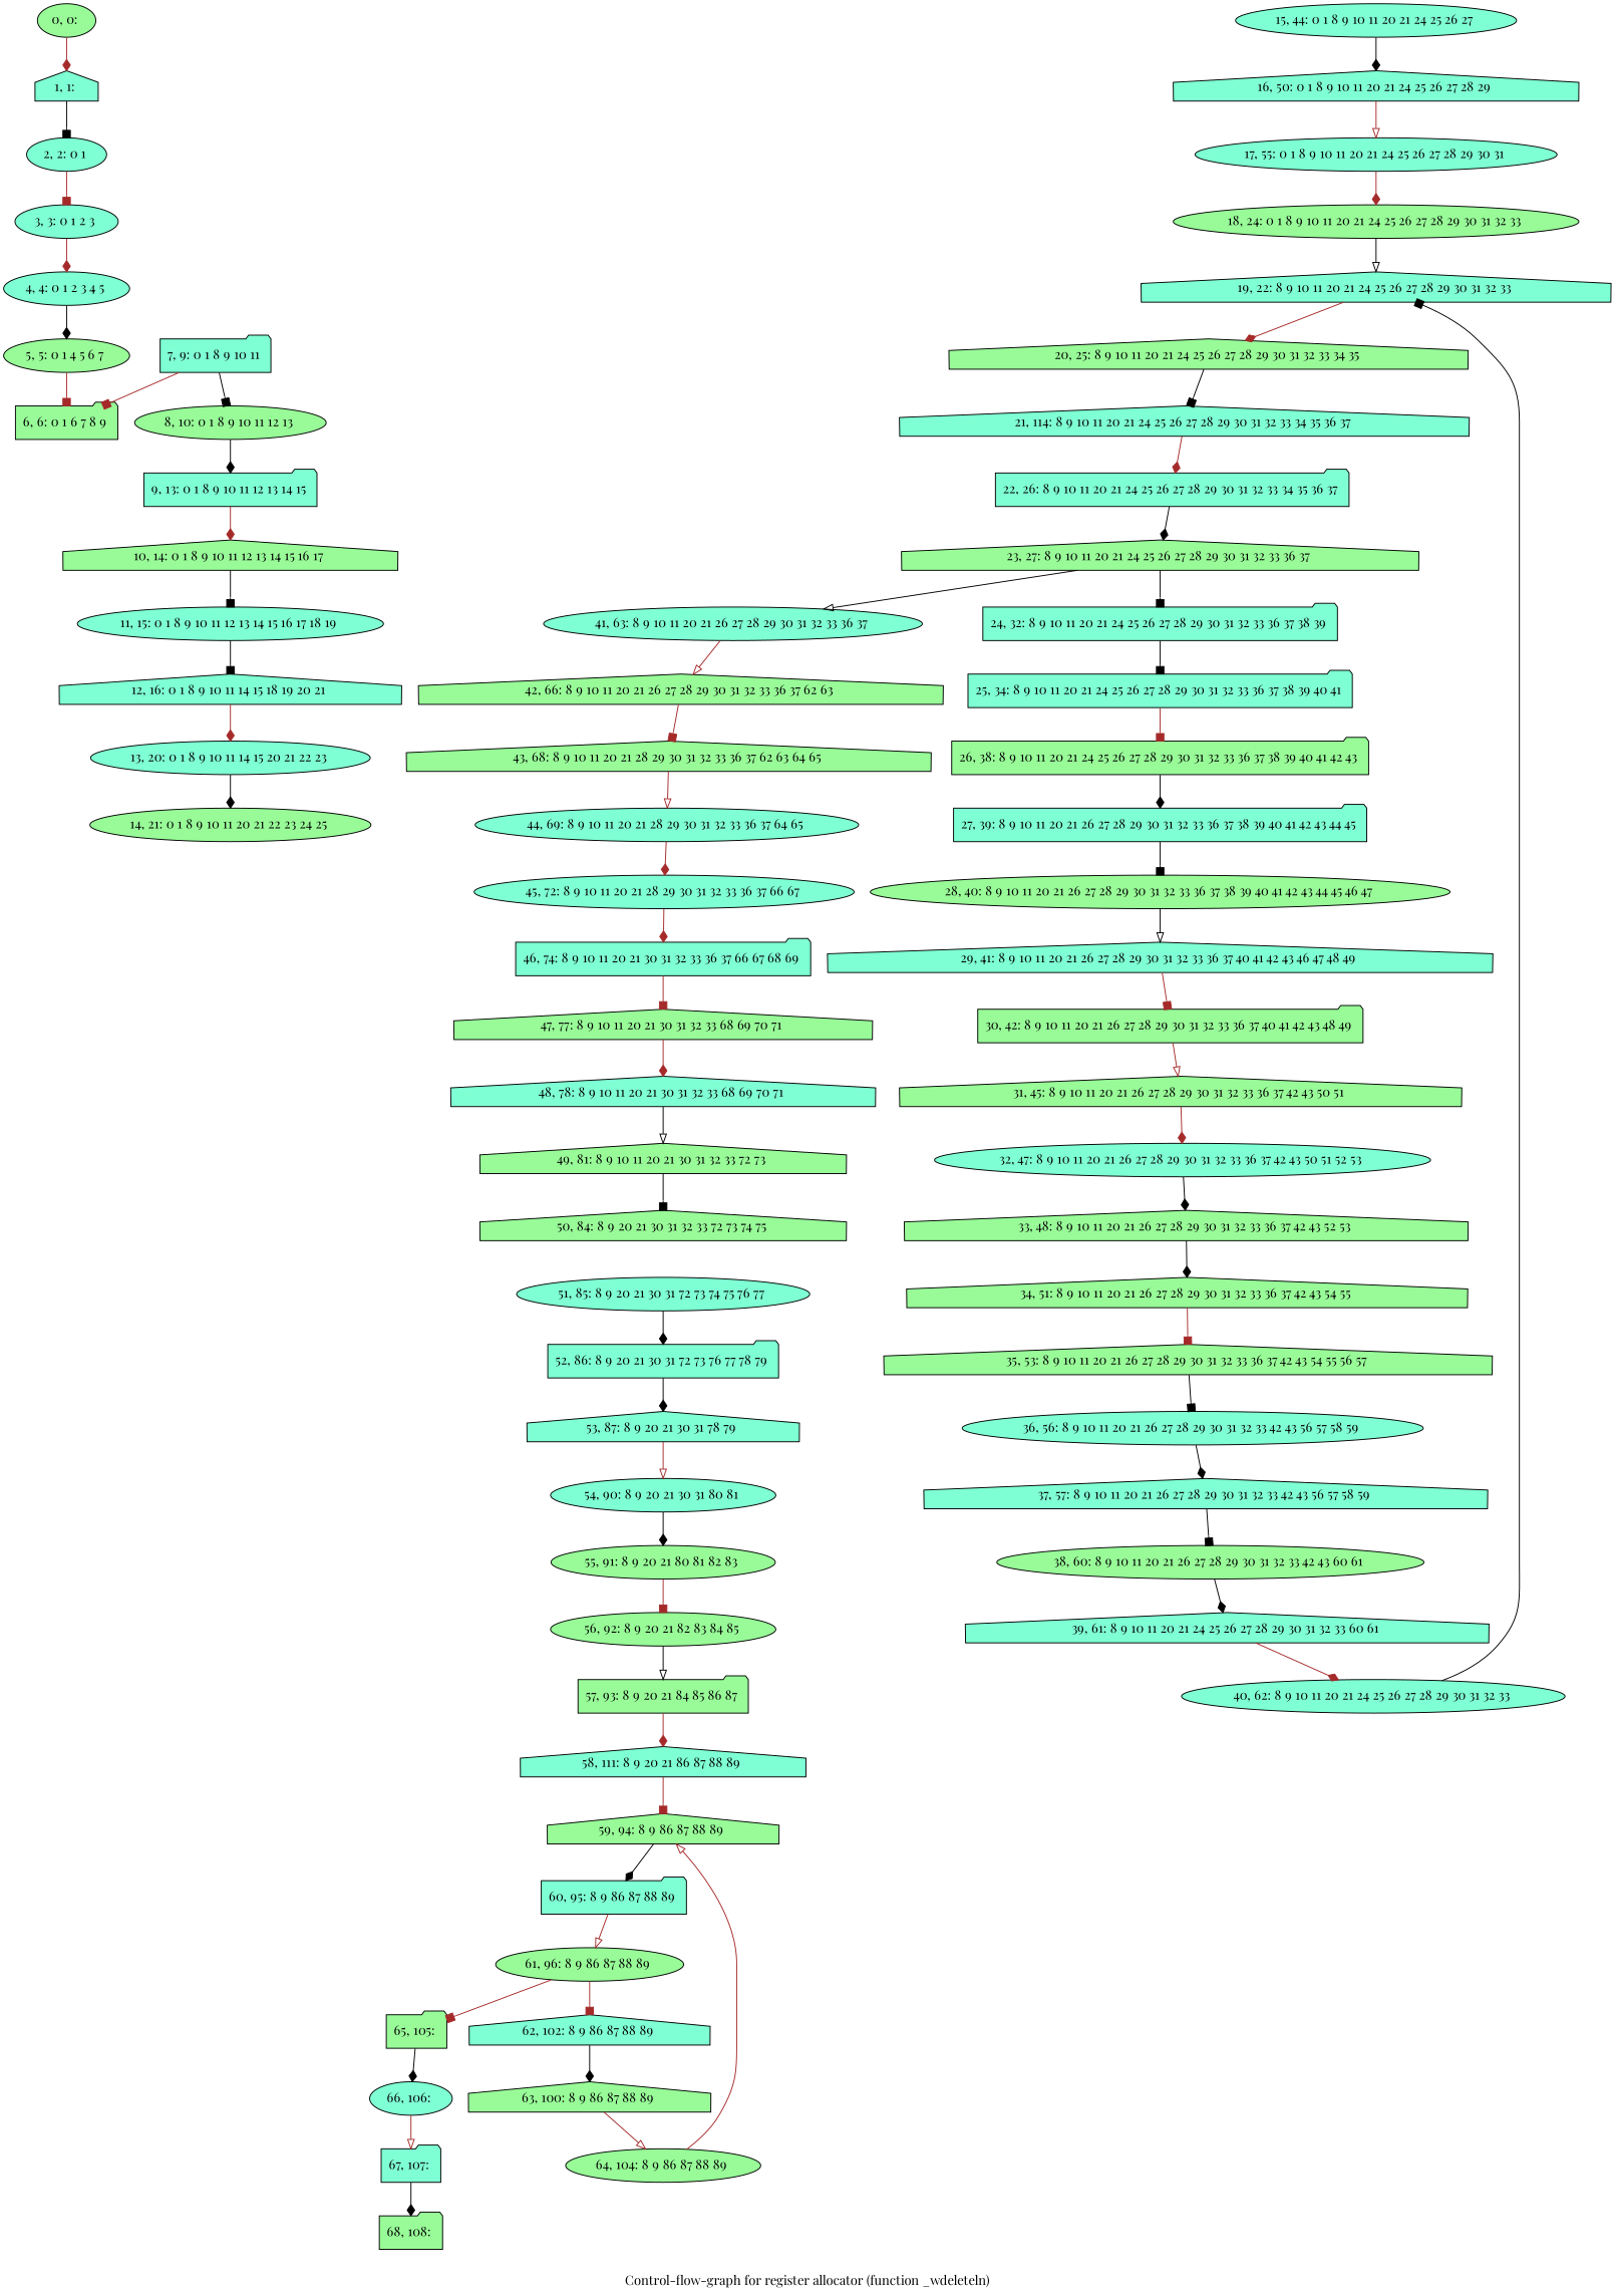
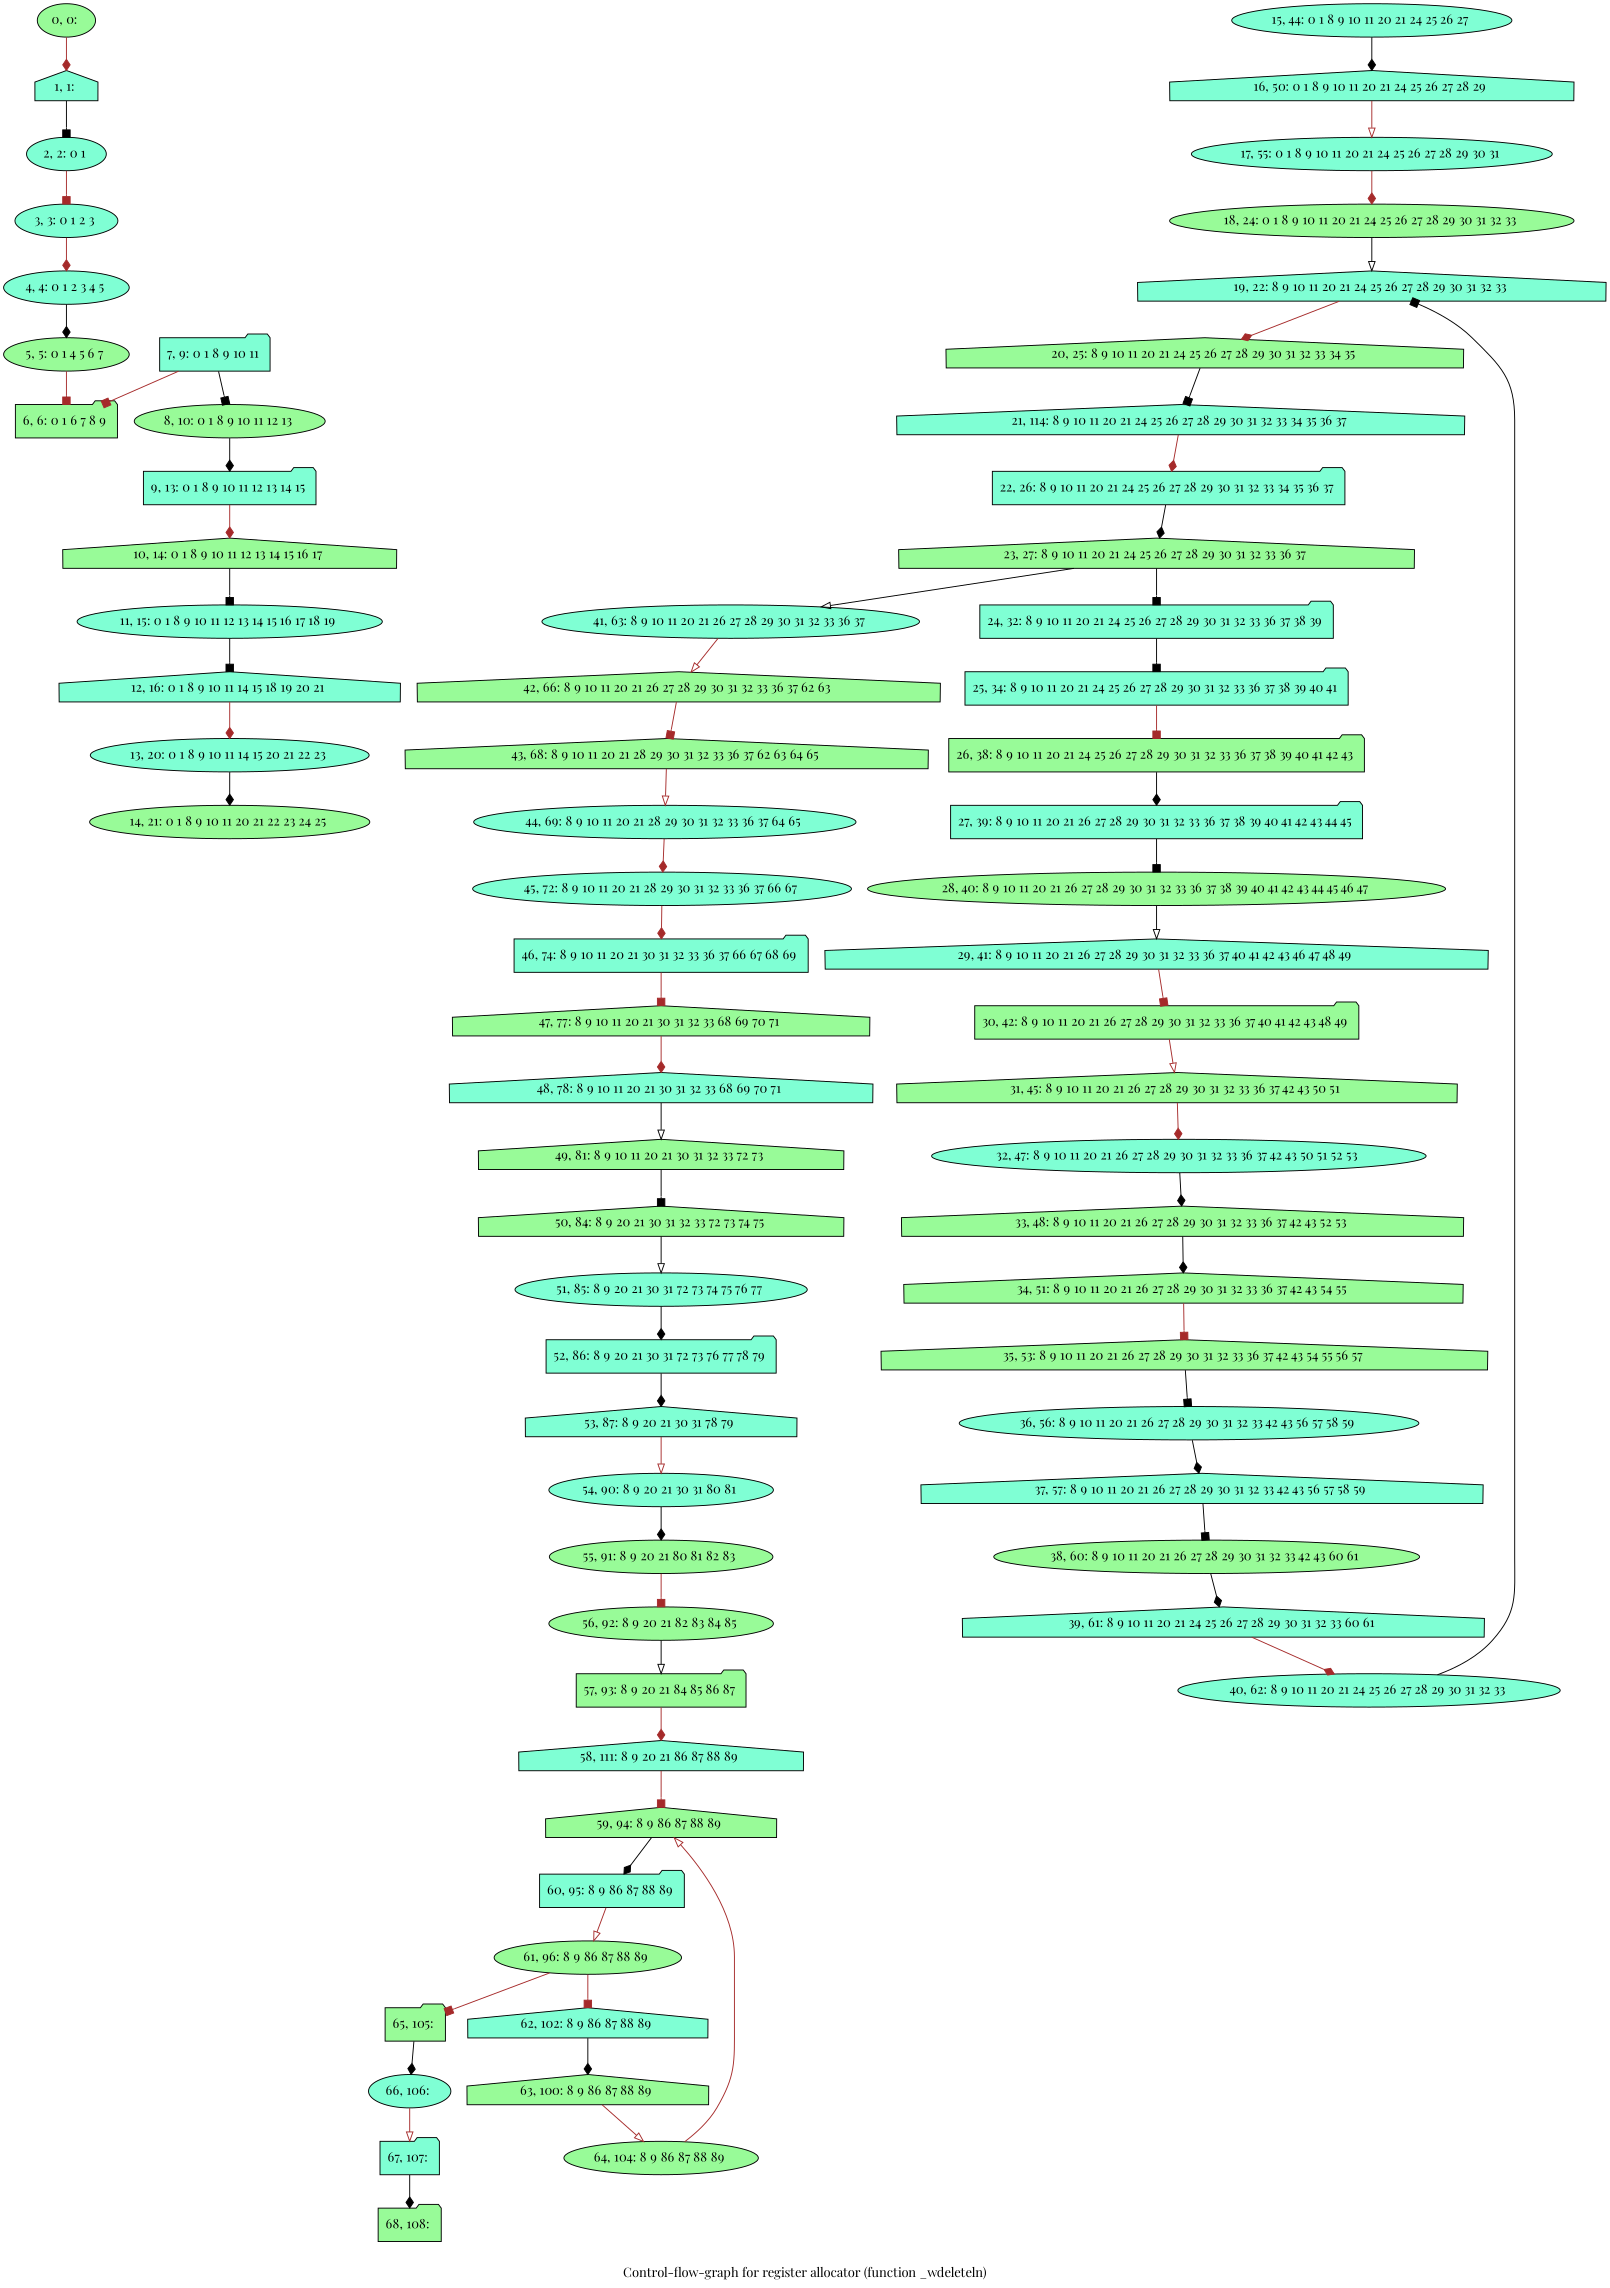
  digraph {
    fontname="Playfair Display"
    label="Control-flow-graph for register allocator (function _wdeleteln)"
    node [fillcolor=aquamarine fontname="Playfair Display" shape=ellipse style=filled]
    edge [arrowhead=diamond color=black fontname="Playfair Display"]
    n1 [fillcolor=palegreen label="0, 0: "]
    n2 [label="1, 1: " shape=house]
    n3 [label="2, 2: 0 1 "]
    n4 [label="3, 3: 0 1 2 3 "]
    n5 [label="4, 4: 0 1 2 3 4 5 "]
    n6 [fillcolor=palegreen label="5, 5: 0 1 4 5 6 7 "]
    n7 [fillcolor=palegreen label="6, 6: 0 1 6 7 8 9 " shape=folder]
    n8 [label="7, 9: 0 1 8 9 10 11 " shape=folder]
    n9 [fillcolor=palegreen label="8, 10: 0 1 8 9 10 11 12 13 "]
    n10 [label="9, 13: 0 1 8 9 10 11 12 13 14 15 " shape=folder]
    n11 [fillcolor=palegreen label="10, 14: 0 1 8 9 10 11 12 13 14 15 16 17 " shape=house]
    n12 [label="11, 15: 0 1 8 9 10 11 12 13 14 15 16 17 18 19 "]
    n13 [label="12, 16: 0 1 8 9 10 11 14 15 18 19 20 21 " shape=house]
    n14 [label="13, 20: 0 1 8 9 10 11 14 15 20 21 22 23 "]
    n15 [fillcolor=palegreen label="14, 21: 0 1 8 9 10 11 20 21 22 23 24 25 "]
    n16 [label="15, 44: 0 1 8 9 10 11 20 21 24 25 26 27 "]
    n17 [label="16, 50: 0 1 8 9 10 11 20 21 24 25 26 27 28 29 " shape=house]
    n18 [label="17, 55: 0 1 8 9 10 11 20 21 24 25 26 27 28 29 30 31 "]
    n19 [fillcolor=palegreen label="18, 24: 0 1 8 9 10 11 20 21 24 25 26 27 28 29 30 31 32 33 "]
    n20 [label="19, 22: 8 9 10 11 20 21 24 25 26 27 28 29 30 31 32 33 " shape=house]
    n21 [fillcolor=palegreen label="20, 25: 8 9 10 11 20 21 24 25 26 27 28 29 30 31 32 33 34 35 " shape=house]
    n22 [label="21, 114: 8 9 10 11 20 21 24 25 26 27 28 29 30 31 32 33 34 35 36 37 " shape=house]
    n23 [label="22, 26: 8 9 10 11 20 21 24 25 26 27 28 29 30 31 32 33 34 35 36 37 " shape=folder]
    n24 [fillcolor=palegreen label="23, 27: 8 9 10 11 20 21 24 25 26 27 28 29 30 31 32 33 36 37 " shape=house]
    n25 [label="24, 32: 8 9 10 11 20 21 24 25 26 27 28 29 30 31 32 33 36 37 38 39 " shape=folder]
    n26 [label="41, 63: 8 9 10 11 20 21 26 27 28 29 30 31 32 33 36 37 "]
    n27 [label="25, 34: 8 9 10 11 20 21 24 25 26 27 28 29 30 31 32 33 36 37 38 39 40 41 " shape=folder]
    n28 [fillcolor=palegreen label="42, 66: 8 9 10 11 20 21 26 27 28 29 30 31 32 33 36 37 62 63 " shape=house]
    n29 [fillcolor=palegreen label="26, 38: 8 9 10 11 20 21 24 25 26 27 28 29 30 31 32 33 36 37 38 39 40 41 42 43 " shape=folder]
    n30 [label="27, 39: 8 9 10 11 20 21 26 27 28 29 30 31 32 33 36 37 38 39 40 41 42 43 44 45 " shape=folder]
    n31 [fillcolor=palegreen label="28, 40: 8 9 10 11 20 21 26 27 28 29 30 31 32 33 36 37 38 39 40 41 42 43 44 45 46 47 "]
    n32 [label="29, 41: 8 9 10 11 20 21 26 27 28 29 30 31 32 33 36 37 40 41 42 43 46 47 48 49 " shape=house]
    n33 [fillcolor=palegreen label="30, 42: 8 9 10 11 20 21 26 27 28 29 30 31 32 33 36 37 40 41 42 43 48 49 " shape=folder]
    n34 [fillcolor=palegreen label="31, 45: 8 9 10 11 20 21 26 27 28 29 30 31 32 33 36 37 42 43 50 51 " shape=house]
    n35 [label="32, 47: 8 9 10 11 20 21 26 27 28 29 30 31 32 33 36 37 42 43 50 51 52 53 "]
    n36 [fillcolor=palegreen label="33, 48: 8 9 10 11 20 21 26 27 28 29 30 31 32 33 36 37 42 43 52 53 " shape=house]
    n37 [fillcolor=palegreen label="34, 51: 8 9 10 11 20 21 26 27 28 29 30 31 32 33 36 37 42 43 54 55 " shape=house]
    n38 [fillcolor=palegreen label="35, 53: 8 9 10 11 20 21 26 27 28 29 30 31 32 33 36 37 42 43 54 55 56 57 " shape=house]
    n39 [label="36, 56: 8 9 10 11 20 21 26 27 28 29 30 31 32 33 42 43 56 57 58 59 "]
    n40 [label="37, 57: 8 9 10 11 20 21 26 27 28 29 30 31 32 33 42 43 56 57 58 59 " shape=house]
    n41 [fillcolor=palegreen label="38, 60: 8 9 10 11 20 21 26 27 28 29 30 31 32 33 42 43 60 61 "]
    n42 [label="39, 61: 8 9 10 11 20 21 24 25 26 27 28 29 30 31 32 33 60 61 " shape=house]
    n43 [label="40, 62: 8 9 10 11 20 21 24 25 26 27 28 29 30 31 32 33 "]
    n44 [fillcolor=palegreen label="43, 68: 8 9 10 11 20 21 28 29 30 31 32 33 36 37 62 63 64 65 " shape=house]
    n45 [label="44, 69: 8 9 10 11 20 21 28 29 30 31 32 33 36 37 64 65 "]
    n46 [label="45, 72: 8 9 10 11 20 21 28 29 30 31 32 33 36 37 66 67 "]
    n47 [label="46, 74: 8 9 10 11 20 21 30 31 32 33 36 37 66 67 68 69 " shape=folder]
    n48 [fillcolor=palegreen label="47, 77: 8 9 10 11 20 21 30 31 32 33 68 69 70 71 " shape=house]
    n49 [label="48, 78: 8 9 10 11 20 21 30 31 32 33 68 69 70 71 " shape=house]
    n50 [fillcolor=palegreen label="49, 81: 8 9 10 11 20 21 30 31 32 33 72 73 " shape=house]
    n51 [fillcolor=palegreen label="50, 84: 8 9 20 21 30 31 32 33 72 73 74 75 " shape=house]
    n52 [label="51, 85: 8 9 20 21 30 31 72 73 74 75 76 77 "]
    n53 [label="52, 86: 8 9 20 21 30 31 72 73 76 77 78 79 " shape=folder]
    n54 [label="53, 87: 8 9 20 21 30 31 78 79 " shape=house]
    n55 [label="54, 90: 8 9 20 21 30 31 80 81 "]
    n56 [fillcolor=palegreen label="55, 91: 8 9 20 21 80 81 82 83 "]
    n57 [fillcolor=palegreen label="56, 92: 8 9 20 21 82 83 84 85 "]
    n58 [fillcolor=palegreen label="57, 93: 8 9 20 21 84 85 86 87 " shape=folder]
    n59 [label="58, 111: 8 9 20 21 86 87 88 89 " shape=house]
    n60 [fillcolor=palegreen label="59, 94: 8 9 86 87 88 89 " shape=house]
    n61 [label="60, 95: 8 9 86 87 88 89 " shape=folder]
    n62 [fillcolor=palegreen label="61, 96: 8 9 86 87 88 89 "]
    n63 [label="62, 102: 8 9 86 87 88 89 " shape=house]
    n64 [fillcolor=palegreen label="65, 105: " shape=folder]
    n65 [fillcolor=palegreen label="63, 100: 8 9 86 87 88 89 " shape=house]
    n66 [label="66, 106: "]
    n67 [fillcolor=palegreen label="64, 104: 8 9 86 87 88 89 "]
    n68 [label="67, 107: " shape=folder]
    n69 [fillcolor=palegreen label="68, 108: " shape=folder]
    n1 -> n2 [color=brown]
    n2 -> n3 [arrowhead=box]
    n3 -> n4 [arrowhead=box color=brown]
    n4 -> n5 [color=brown]
    n5 -> n6
    n6 -> n7 [arrowhead=box color=brown]
    n8 -> n7 [arrowhead=box color=brown]
    n8 -> n9 [arrowhead=box]
    n9 -> n10
    n10 -> n11 [color=brown]
    n11 -> n12 [arrowhead=box]
    n12 -> n13 [arrowhead=box]
    n13 -> n14 [color=brown]
    n14 -> n15
    n16 -> n17
    n17 -> n18 [arrowhead=onormal color=brown]
    n18 -> n19 [color=brown]
    n19 -> n20 [arrowhead=onormal]
    n20 -> n21 [color=brown]
    n21 -> n22 [arrowhead=box]
    n22 -> n23 [color=brown]
    n23 -> n24
    n24 -> n25 [arrowhead=box]
    n24 -> n26 [arrowhead=onormal]
    n25 -> n27 [arrowhead=box]
    n26 -> n28 [arrowhead=onormal color=brown]
    n27 -> n29 [arrowhead=box color=brown]
    n28 -> n44 [arrowhead=box color=brown]
    n29 -> n30
    n30 -> n31 [arrowhead=box]
    n31 -> n32 [arrowhead=onormal]
    n32 -> n33 [arrowhead=box color=brown]
    n33 -> n34 [arrowhead=onormal color=brown]
    n34 -> n35 [color=brown]
    n35 -> n36
    n36 -> n37
    n37 -> n38 [arrowhead=box color=brown]
    n38 -> n39 [arrowhead=box]
    n39 -> n40
    n40 -> n41 [arrowhead=box]
    n41 -> n42
    n42 -> n43 [color=brown]
    n43 -> n20 [arrowhead=box]
    n44 -> n45 [arrowhead=onormal color=brown]
    n45 -> n46 [color=brown]
    n46 -> n47 [color=brown]
    n47 -> n48 [arrowhead=box color=brown]
    n48 -> n49 [color=brown]
    n49 -> n50 [arrowhead=onormal]
    n50 -> n51 [arrowhead=box]
+   n51 -> n52 [arrowhead=onormal]
    n52 -> n53
    n53 -> n54
    n54 -> n55 [arrowhead=onormal color=brown]
    n55 -> n56
    n56 -> n57 [arrowhead=box color=brown]
    n57 -> n58 [arrowhead=onormal]
    n58 -> n59 [color=brown]
    n59 -> n60 [arrowhead=box color=brown]
    n60 -> n61
    n61 -> n62 [arrowhead=onormal color=brown]
    n62 -> n63 [arrowhead=box color=brown]
    n62 -> n64 [arrowhead=box color=brown]
    n63 -> n65
    n64 -> n66
    n65 -> n67 [arrowhead=onormal color=brown]
    n66 -> n68 [arrowhead=onormal color=brown]
    n67 -> n60 [arrowhead=onormal color=brown]
    n68 -> n69
  }
